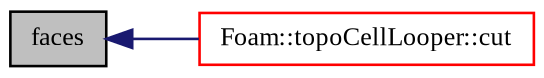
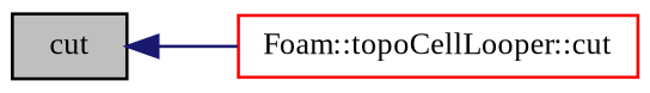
  digraph {
    rankdir=LR
    fontname="Liberation Serif"
    node [fontname="Liberation Serif" fontsize=10 shape=record]
-   n1 [color=black fillcolor=grey75 fontcolor=black height=0.2 label=faces style=filled width=0.4]
+   n1 [color=black fillcolor=grey75 fontcolor=black height=0.2 label=cut style=filled width=0.4]
    n2 [color=red height=0.2 label="Foam::topoCellLooper::cut" width=0.4]
    n1 -> n2 [color=midnightblue dir=back fontname="Liberation Serif" fontsize=10 labelfontname=FreeSans labelfontsize=10 style=solid]
  }
